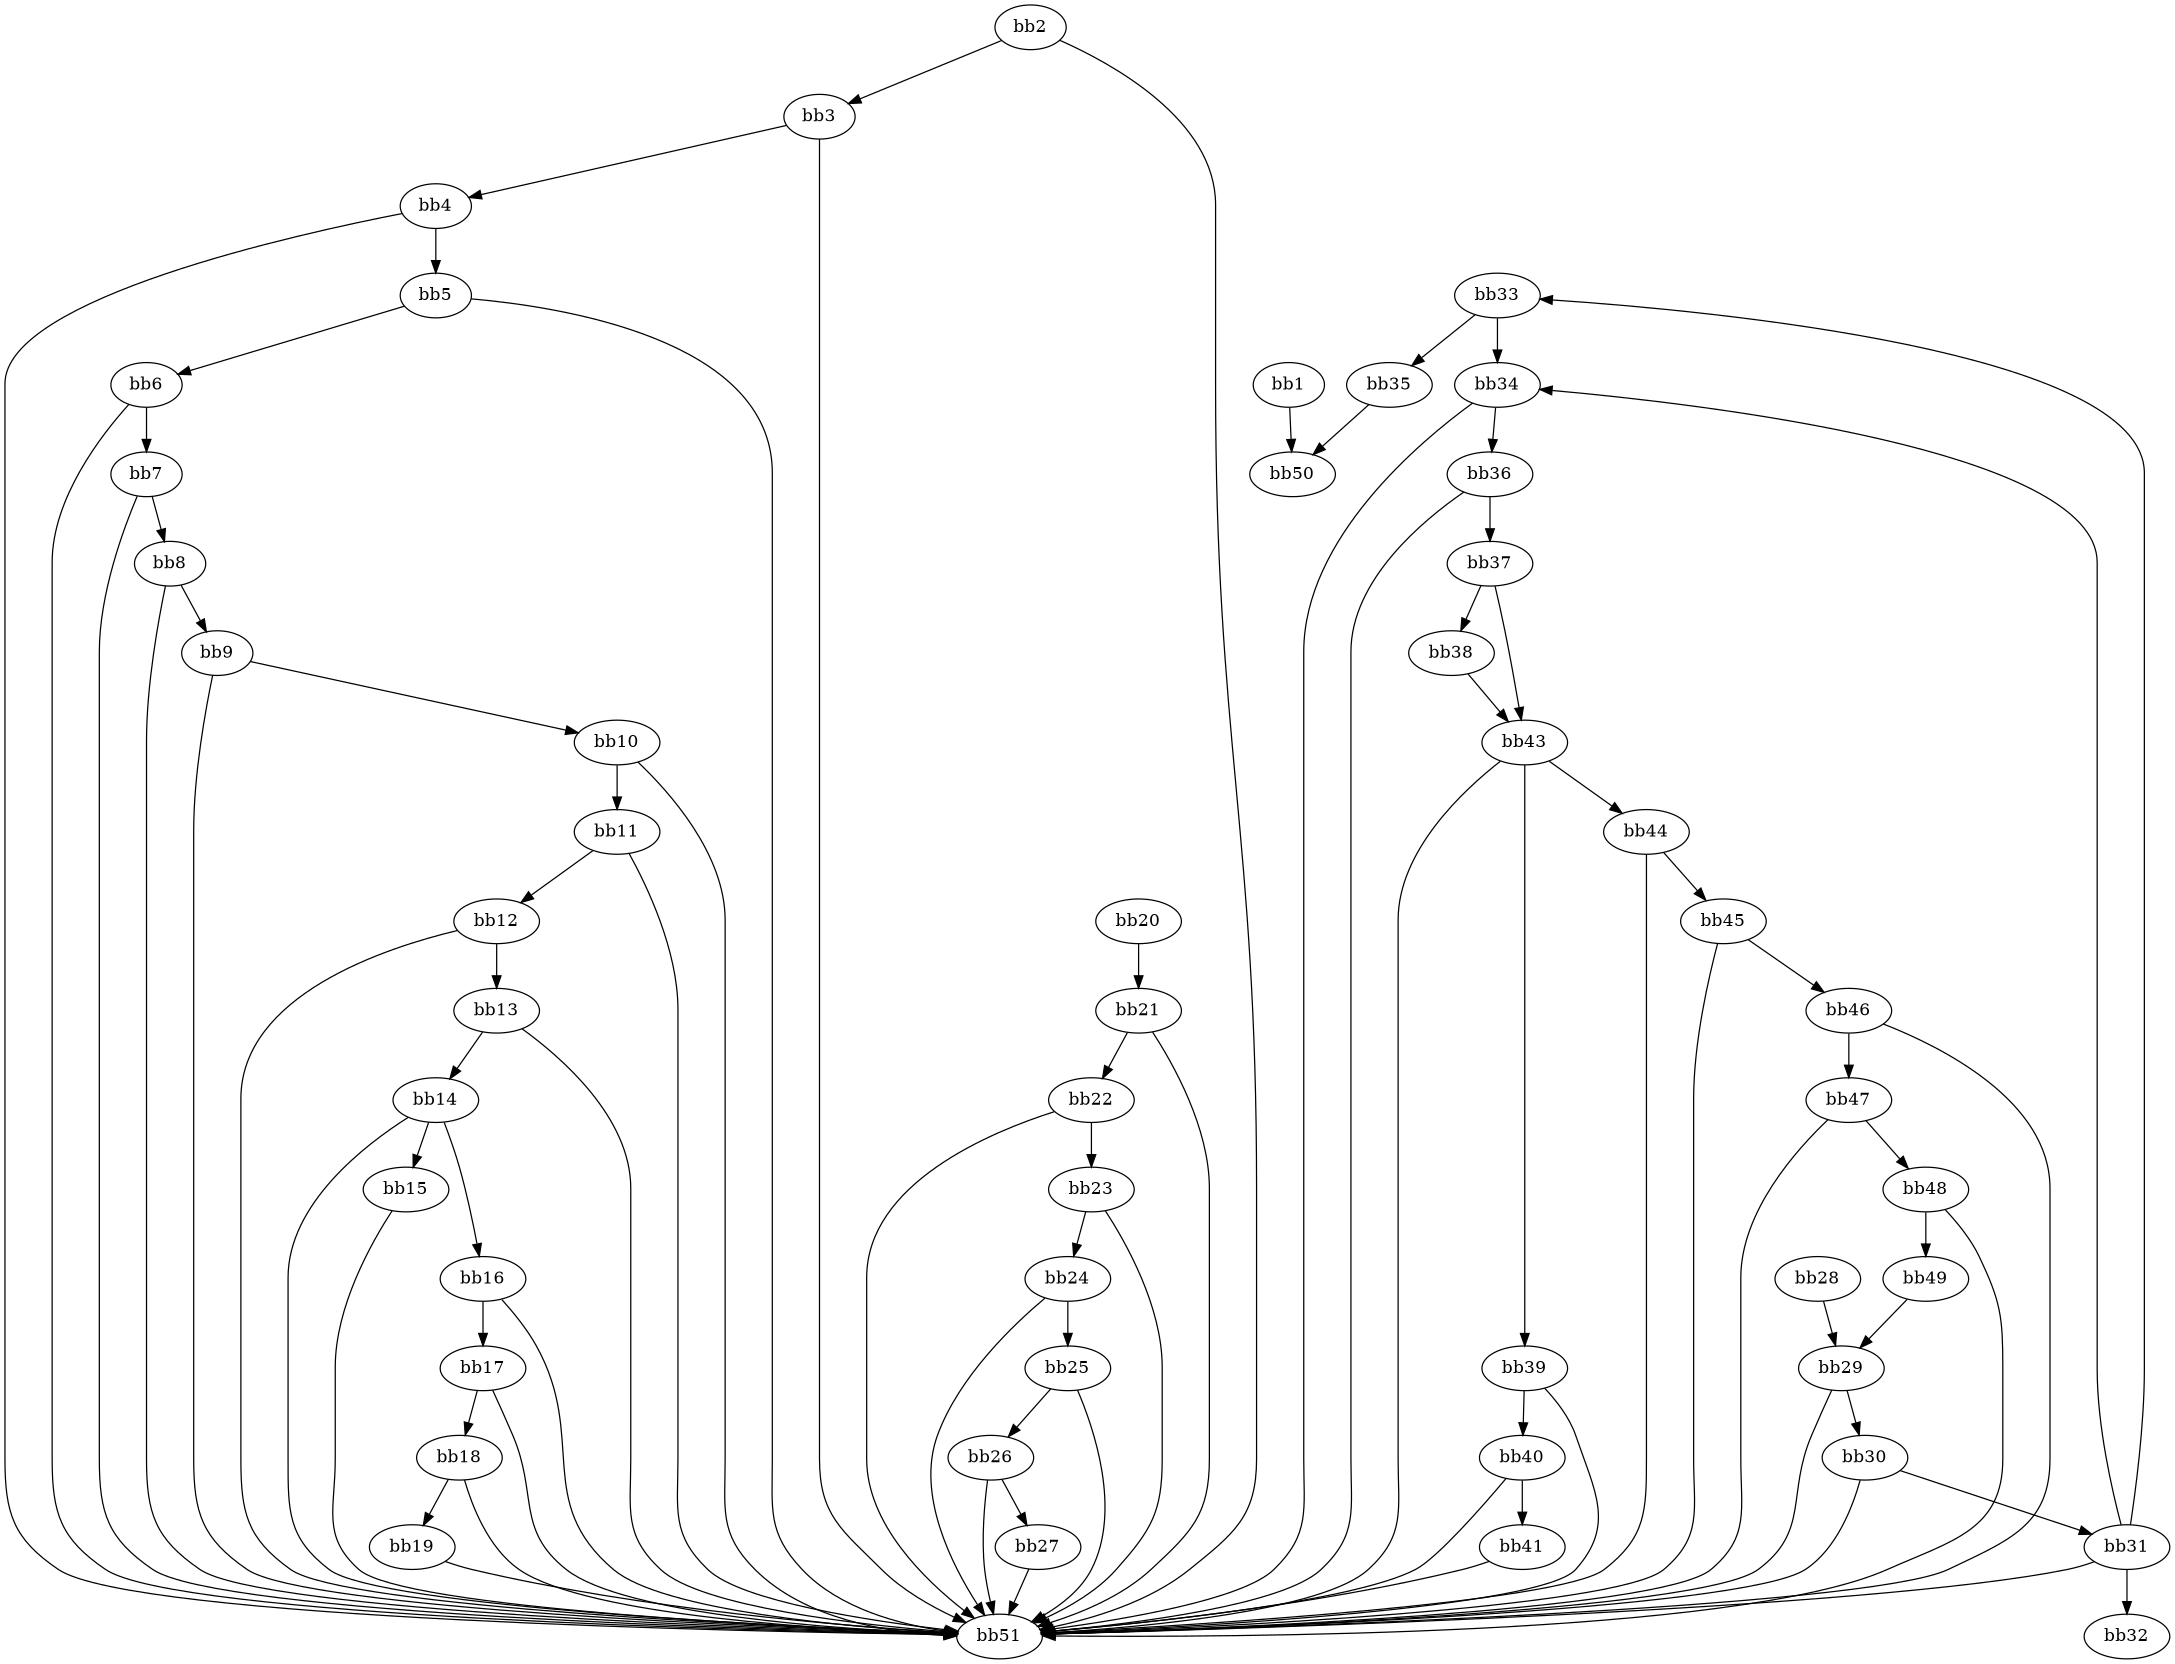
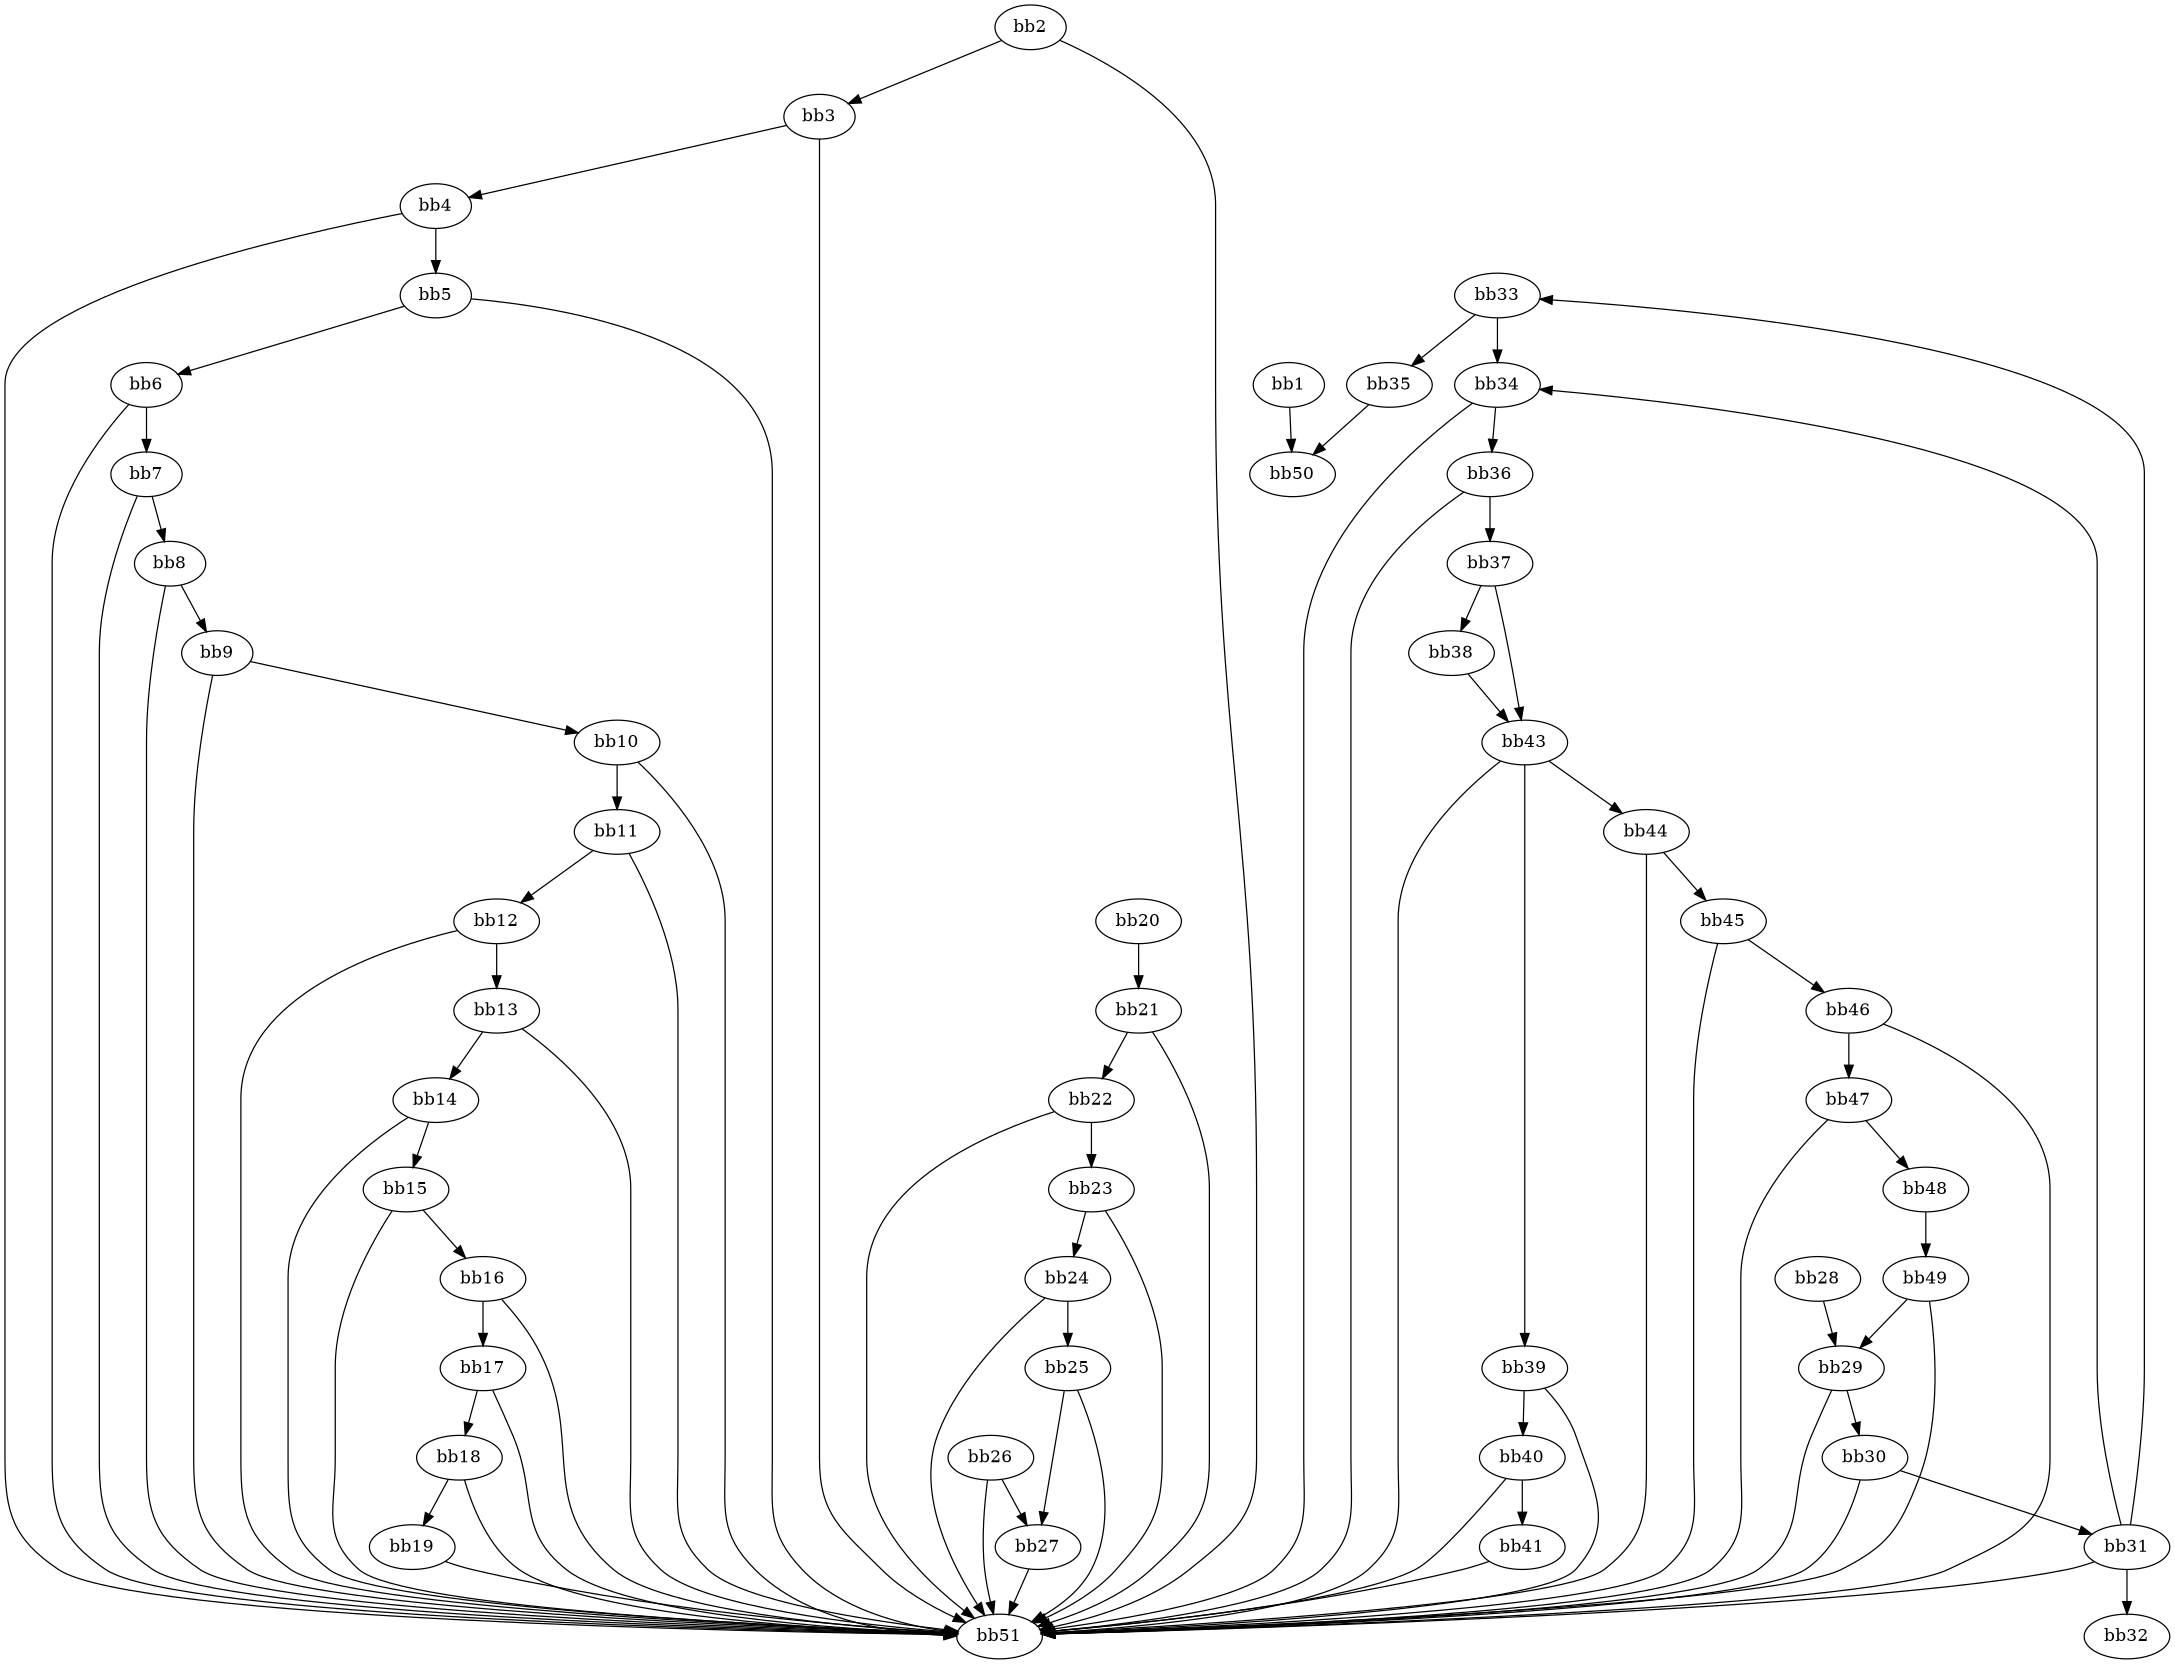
  digraph {
    n1 [label="bb1\l"]
    n2 [label="bb50\l"]
    n3 [label="bb2\l"]
    n4 [label="bb3\l"]
    n5 [label="bb51\l"]
    n6 [label="bb4\l"]
    n7 [label="bb5\l"]
    n8 [label="bb6\l"]
    n9 [label="bb7\l"]
    n10 [label="bb8\l"]
    n11 [label="bb9\l"]
    n12 [label="bb10\l"]
    n13 [label="bb11\l"]
    n14 [label="bb12\l"]
    n15 [label="bb13\l"]
    n16 [label="bb14\l"]
    n17 [label="bb15\l"]
    n18 [label="bb16\l"]
    n19 [label="bb17\l"]
    n20 [label="bb18\l"]
    n21 [label="bb19\l"]
    n22 [label="bb20\l"]
    n23 [label="bb21\l"]
    n24 [label="bb22\l"]
    n25 [label="bb23\l"]
    n26 [label="bb24\l"]
    n27 [label="bb25\l"]
    n28 [label="bb26\l"]
    n29 [label="bb27\l"]
    n30 [label="bb28\l"]
    n31 [label="bb29\l"]
    n32 [label="bb30\l"]
    n33 [label="bb31\l"]
    n34 [label="bb32\l"]
    n35 [label="bb33\l"]
    n36 [label="bb34\l"]
    n37 [label="bb35\l"]
    n38 [label="bb36\l"]
    n39 [label="bb37\l"]
    n40 [label="bb38\l"]
    n41 [label="bb43\l"]
    n42 [label="bb39\l"]
    n43 [label="bb44\l"]
    n44 [label="bb40\l"]
    n45 [label="bb41\l"]
    n46 [label="bb45\l"]
    n47 [label="bb46\l"]
    n48 [label="bb47\l"]
    n49 [label="bb48\l"]
    n50 [label="bb49\l"]
    n1 -> n2
    n3 -> n4
    n3 -> n5
    n4 -> n5
    n4 -> n6
    n6 -> n5
    n6 -> n7
    n7 -> n5
    n7 -> n8
    n8 -> n5
    n8 -> n9
    n9 -> n5
    n9 -> n10
    n10 -> n5
    n10 -> n11
    n11 -> n5
    n11 -> n12
    n12 -> n5
    n12 -> n13
    n13 -> n5
    n13 -> n14
    n14 -> n5
    n14 -> n15
    n15 -> n5
    n15 -> n16
    n16 -> n5
    n16 -> n17
    n17 -> n5
-   n16 -> n18
+   n17 -> n18
    n18 -> n5
    n18 -> n19
    n19 -> n5
    n19 -> n20
    n20 -> n5
    n20 -> n21
    n21 -> n5
    n22 -> n23
    n23 -> n5
    n23 -> n24
    n24 -> n5
    n24 -> n25
    n25 -> n5
    n25 -> n26
    n26 -> n5
    n26 -> n27
    n27 -> n5
-   n27 -> n28
+   n27 -> n29
    n28 -> n5
    n28 -> n29
    n29 -> n5
    n30 -> n31
    n31 -> n5
    n31 -> n32
    n32 -> n5
    n32 -> n33
    n33 -> n5
    n33 -> n34
    n33 -> n35
    n33 -> n36
    n35 -> n36
    n35 -> n37
    n36 -> n5
    n36 -> n38
    n37 -> n2
    n38 -> n5
    n38 -> n39
    n39 -> n40
    n39 -> n41
    n40 -> n41
    n41 -> n5
    n41 -> n42
    n41 -> n43
    n42 -> n5
    n42 -> n44
    n43 -> n5
    n43 -> n46
    n44 -> n5
    n44 -> n45
    n45 -> n5
    n46 -> n5
    n46 -> n47
    n47 -> n5
    n47 -> n48
    n48 -> n5
    n48 -> n49
-   n49 -> n5
+   n50 -> n5
    n49 -> n50
    n50 -> n31
  }
